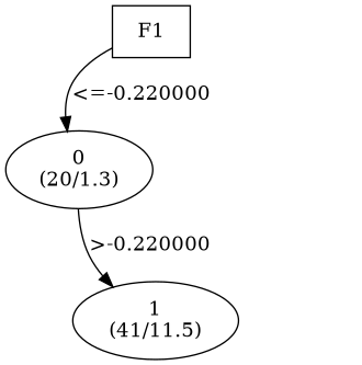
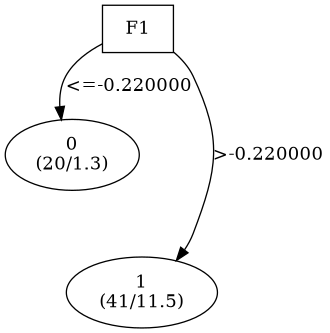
  digraph {
    node [shape=ellipse]
    n1 [label="F1\n" shape=box]
    n2 [label="0\n(20/1.3)"]
    n3 [label="1\n(41/11.5)"]
    n1 -> n2 [label="<=-0.220000"]
-   n2 -> n3 [label=">-0.220000"]
+   n1 -> n3 [label=">-0.220000"]
  }
